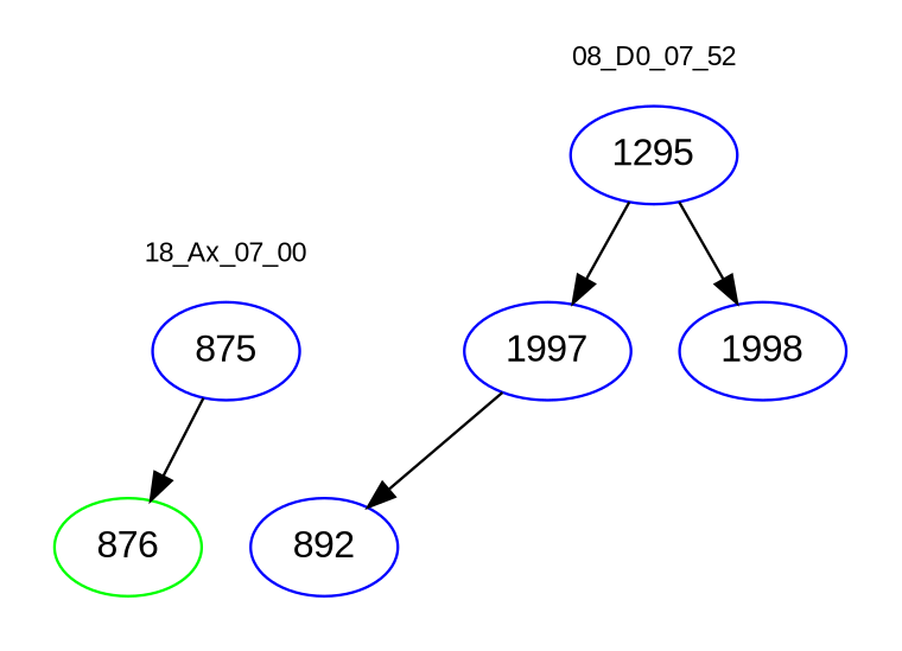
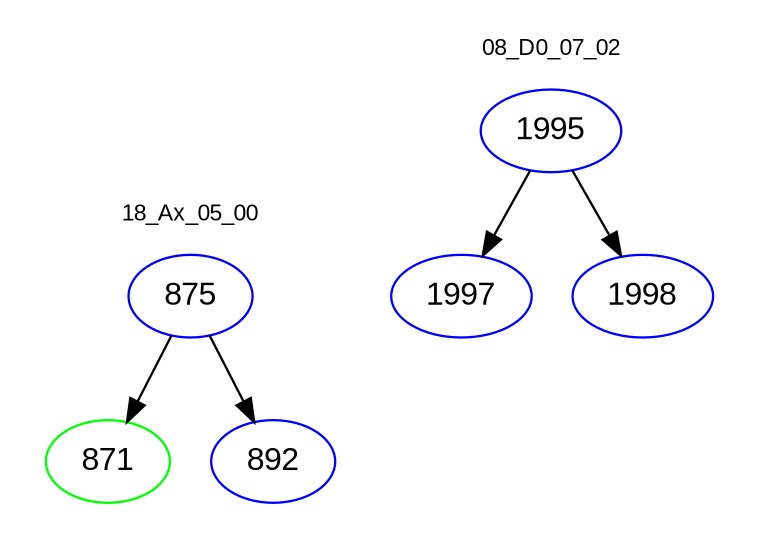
  digraph {
    fontname="Liberation Sans"
    node [color=blue fontname="Liberation Sans"]
    edge [color=black fontname="Liberation Sans"]
    n1 [label=875]
-   n2 [color=green label=876]
+   n2 [color=green label=871]
    n3 [label=892]
-   n4 [label=1295]
+   n4 [label=1995]
    n5 [label=1997]
    n6 [label=1998]
    subgraph cluster_1 {
      color=white
      fontsize=10
-     label="18_Ax_07_00"
+     label="18_Ax_05_00"
      n1
      n2
      n3
    }
    subgraph cluster_2 {
      color=white
      fontsize=10
-     label="08_D0_07_52"
+     label="08_D0_07_02"
      n4
      n5
      n6
    }
    n1 -> n2
-   n5 -> n3
+   n1 -> n3
    n4 -> n5
    n4 -> n6
  }
